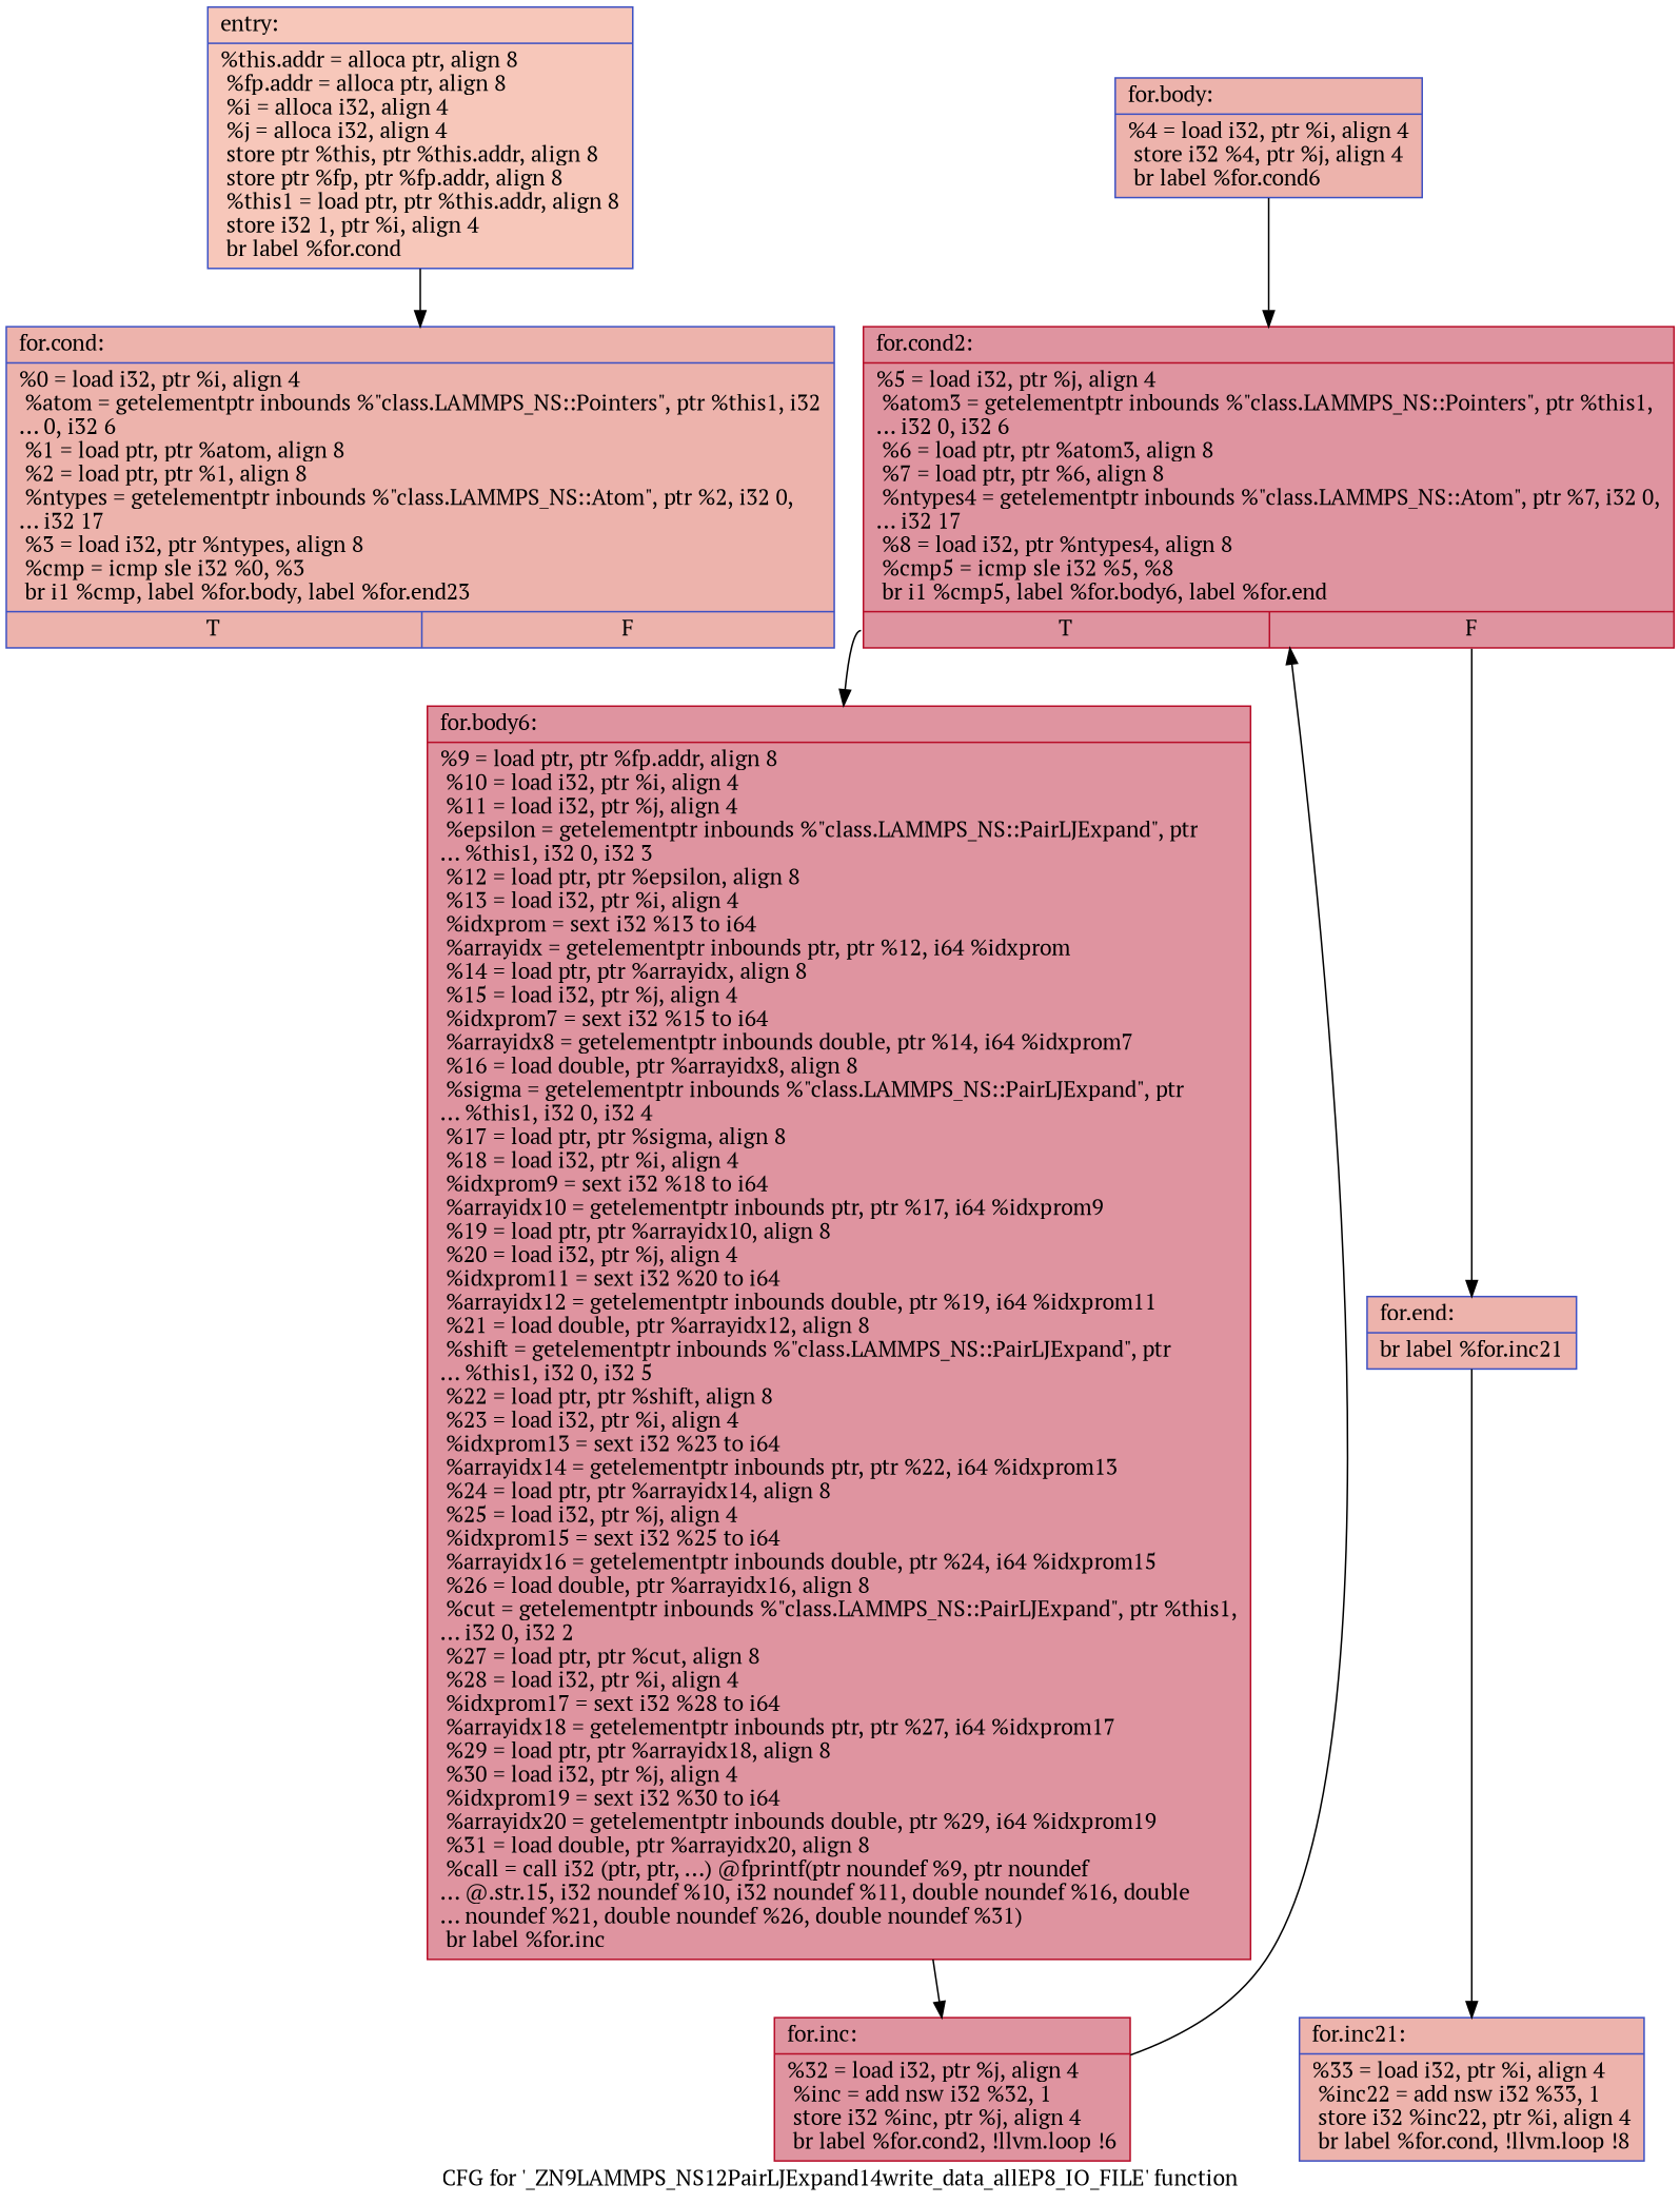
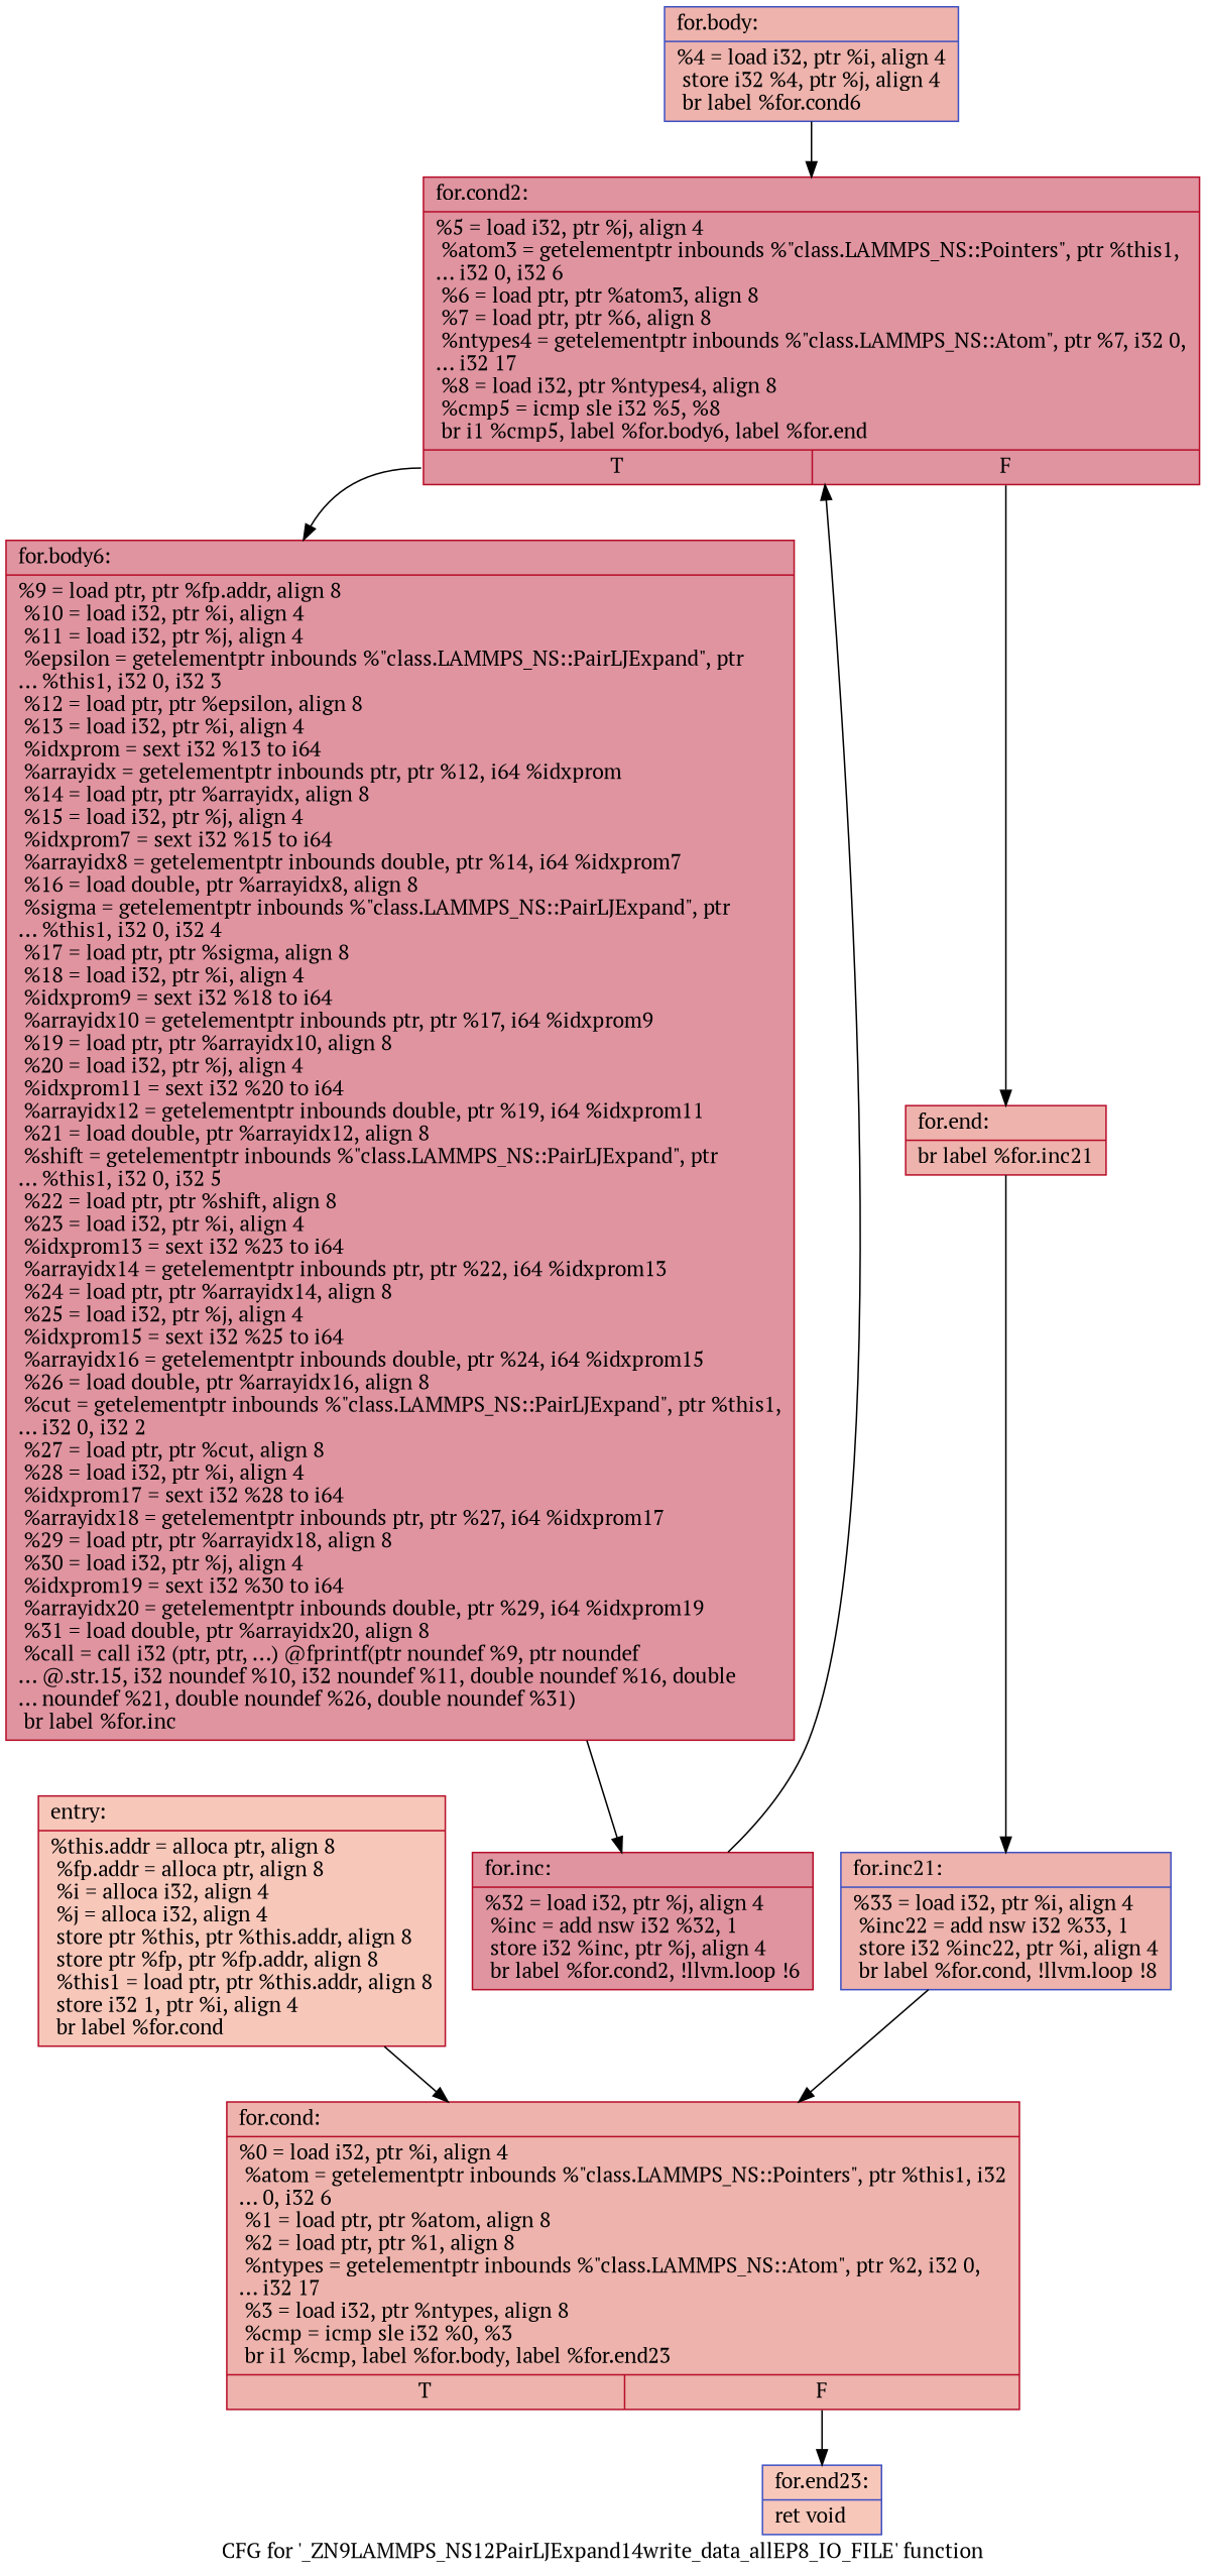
  digraph {
    fontname="PT Serif"
    label="CFG for '_ZN9LAMMPS_NS12PairLJExpand14write_data_allEP8_IO_FILE' function"
    node [color="#3d50c3ff" fillcolor="#d6524470" fontname="PT Serif" shape=record style=filled]
    edge [fontname="PT Serif"]
-   n1 [fillcolor="#ec7f6370" label="{entry:\l|  %this.addr = alloca ptr, align 8\l  %fp.addr = alloca ptr, align 8\l  %i = alloca i32, align 4\l  %j = alloca i32, align 4\l  store ptr %this, ptr %this.addr, align 8\l  store ptr %fp, ptr %fp.addr, align 8\l  %this1 = load ptr, ptr %this.addr, align 8\l  store i32 1, ptr %i, align 4\l  br label %for.cond\l}"]
-   n2 [label="{for.cond:\l|  %0 = load i32, ptr %i, align 4\l  %atom = getelementptr inbounds %\"class.LAMMPS_NS::Pointers\", ptr %this1, i32\l... 0, i32 6\l  %1 = load ptr, ptr %atom, align 8\l  %2 = load ptr, ptr %1, align 8\l  %ntypes = getelementptr inbounds %\"class.LAMMPS_NS::Atom\", ptr %2, i32 0,\l... i32 17\l  %3 = load i32, ptr %ntypes, align 8\l  %cmp = icmp sle i32 %0, %3\l  br i1 %cmp, label %for.body, label %for.end23\l|{<s0>T|<s1>F}}"]
+   n1 [color="#b70d28ff" fillcolor="#ec7f6370" label="{entry:\l|  %this.addr = alloca ptr, align 8\l  %fp.addr = alloca ptr, align 8\l  %i = alloca i32, align 4\l  %j = alloca i32, align 4\l  store ptr %this, ptr %this.addr, align 8\l  store ptr %fp, ptr %fp.addr, align 8\l  %this1 = load ptr, ptr %this.addr, align 8\l  store i32 1, ptr %i, align 4\l  br label %for.cond\l}"]
+   n2 [color="#b70d28ff" label="{for.cond:\l|  %0 = load i32, ptr %i, align 4\l  %atom = getelementptr inbounds %\"class.LAMMPS_NS::Pointers\", ptr %this1, i32\l... 0, i32 6\l  %1 = load ptr, ptr %atom, align 8\l  %2 = load ptr, ptr %1, align 8\l  %ntypes = getelementptr inbounds %\"class.LAMMPS_NS::Atom\", ptr %2, i32 0,\l... i32 17\l  %3 = load i32, ptr %ntypes, align 8\l  %cmp = icmp sle i32 %0, %3\l  br i1 %cmp, label %for.body, label %for.end23\l|{<s0>T|<s1>F}}"]
+   n3 [fillcolor="#ec7f6370" label="{for.end23:\l|  ret void\l}"]
    n4 [label="{for.body:\l|  %4 = load i32, ptr %i, align 4\l  store i32 %4, ptr %j, align 4\l  br label %for.cond6\l}"]
    n5 [color="#b70d28ff" fillcolor="#b70d2870" label="{for.cond2:\l|  %5 = load i32, ptr %j, align 4\l  %atom3 = getelementptr inbounds %\"class.LAMMPS_NS::Pointers\", ptr %this1,\l... i32 0, i32 6\l  %6 = load ptr, ptr %atom3, align 8\l  %7 = load ptr, ptr %6, align 8\l  %ntypes4 = getelementptr inbounds %\"class.LAMMPS_NS::Atom\", ptr %7, i32 0,\l... i32 17\l  %8 = load i32, ptr %ntypes4, align 8\l  %cmp5 = icmp sle i32 %5, %8\l  br i1 %cmp5, label %for.body6, label %for.end\l|{<s0>T|<s1>F}}"]
    n6 [color="#b70d28ff" fillcolor="#b70d2870" label="{for.body6:\l|  %9 = load ptr, ptr %fp.addr, align 8\l  %10 = load i32, ptr %i, align 4\l  %11 = load i32, ptr %j, align 4\l  %epsilon = getelementptr inbounds %\"class.LAMMPS_NS::PairLJExpand\", ptr\l... %this1, i32 0, i32 3\l  %12 = load ptr, ptr %epsilon, align 8\l  %13 = load i32, ptr %i, align 4\l  %idxprom = sext i32 %13 to i64\l  %arrayidx = getelementptr inbounds ptr, ptr %12, i64 %idxprom\l  %14 = load ptr, ptr %arrayidx, align 8\l  %15 = load i32, ptr %j, align 4\l  %idxprom7 = sext i32 %15 to i64\l  %arrayidx8 = getelementptr inbounds double, ptr %14, i64 %idxprom7\l  %16 = load double, ptr %arrayidx8, align 8\l  %sigma = getelementptr inbounds %\"class.LAMMPS_NS::PairLJExpand\", ptr\l... %this1, i32 0, i32 4\l  %17 = load ptr, ptr %sigma, align 8\l  %18 = load i32, ptr %i, align 4\l  %idxprom9 = sext i32 %18 to i64\l  %arrayidx10 = getelementptr inbounds ptr, ptr %17, i64 %idxprom9\l  %19 = load ptr, ptr %arrayidx10, align 8\l  %20 = load i32, ptr %j, align 4\l  %idxprom11 = sext i32 %20 to i64\l  %arrayidx12 = getelementptr inbounds double, ptr %19, i64 %idxprom11\l  %21 = load double, ptr %arrayidx12, align 8\l  %shift = getelementptr inbounds %\"class.LAMMPS_NS::PairLJExpand\", ptr\l... %this1, i32 0, i32 5\l  %22 = load ptr, ptr %shift, align 8\l  %23 = load i32, ptr %i, align 4\l  %idxprom13 = sext i32 %23 to i64\l  %arrayidx14 = getelementptr inbounds ptr, ptr %22, i64 %idxprom13\l  %24 = load ptr, ptr %arrayidx14, align 8\l  %25 = load i32, ptr %j, align 4\l  %idxprom15 = sext i32 %25 to i64\l  %arrayidx16 = getelementptr inbounds double, ptr %24, i64 %idxprom15\l  %26 = load double, ptr %arrayidx16, align 8\l  %cut = getelementptr inbounds %\"class.LAMMPS_NS::PairLJExpand\", ptr %this1,\l... i32 0, i32 2\l  %27 = load ptr, ptr %cut, align 8\l  %28 = load i32, ptr %i, align 4\l  %idxprom17 = sext i32 %28 to i64\l  %arrayidx18 = getelementptr inbounds ptr, ptr %27, i64 %idxprom17\l  %29 = load ptr, ptr %arrayidx18, align 8\l  %30 = load i32, ptr %j, align 4\l  %idxprom19 = sext i32 %30 to i64\l  %arrayidx20 = getelementptr inbounds double, ptr %29, i64 %idxprom19\l  %31 = load double, ptr %arrayidx20, align 8\l  %call = call i32 (ptr, ptr, ...) @fprintf(ptr noundef %9, ptr noundef\l... @.str.15, i32 noundef %10, i32 noundef %11, double noundef %16, double\l... noundef %21, double noundef %26, double noundef %31)\l  br label %for.inc\l}"]
-   n7 [label="{for.end:\l|  br label %for.inc21\l}"]
+   n7 [color="#b70d28ff" label="{for.end:\l|  br label %for.inc21\l}"]
    n8 [color="#b70d28ff" fillcolor="#b70d2870" label="{for.inc:\l|  %32 = load i32, ptr %j, align 4\l  %inc = add nsw i32 %32, 1\l  store i32 %inc, ptr %j, align 4\l  br label %for.cond2, !llvm.loop !6\l}"]
    n9 [label="{for.inc21:\l|  %33 = load i32, ptr %i, align 4\l  %inc22 = add nsw i32 %33, 1\l  store i32 %inc22, ptr %i, align 4\l  br label %for.cond, !llvm.loop !8\l}"]
    n1 -> n2
+   n2 -> n3 [tailport=s1]
    n4 -> n5
    n5 -> n6 [tailport=s0]
    n5 -> n7 [tailport=s1]
    n6 -> n8
    n7 -> n9
    n8 -> n5
+   n9 -> n2
  }
